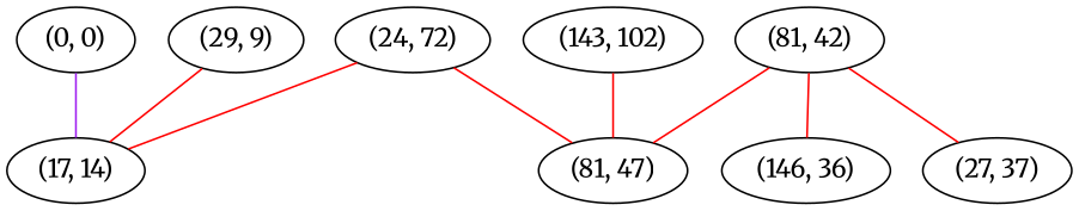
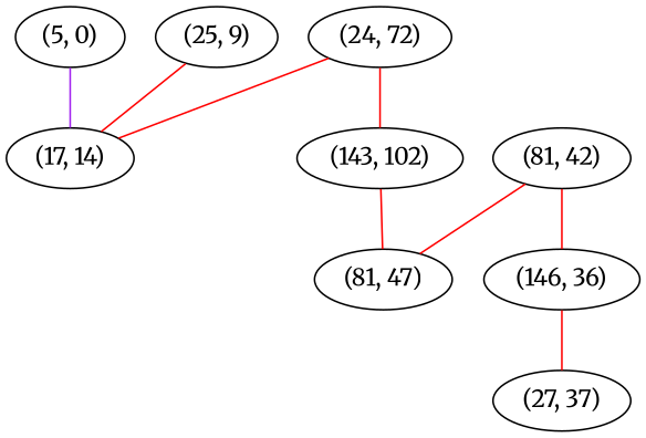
  graph {
    fontname=Merriweather
    node [fontname=Merriweather]
    edge [color=red fontname=Merriweather weight=1]
-   "(0, 0)"
+   "(0, 0)" [label="(5, 0)"]
    "(17, 14)"
    "(81, 42)"
    "(146, 36)"
    "(27, 37)"
    "(81, 47)"
-   "(29, 9)"
+   "(29, 9)" [label="(25, 9)"]
    n8 [label="(24, 72)"]
    "(143, 102)"
    "(0, 0)" -- "(17, 14)" [color=purple weight=4]
    "(81, 42)" -- "(146, 36)"
-   "(81, 42)" -- "(27, 37)"
+   "(146, 36)" -- "(27, 37)"
    "(81, 42)" -- "(81, 47)"
    "(29, 9)" -- "(17, 14)"
    n8 -- "(17, 14)"
-   n8 -- "(81, 47)"
+   n8 -- "(143, 102)"
    "(143, 102)" -- "(81, 47)"
  }
